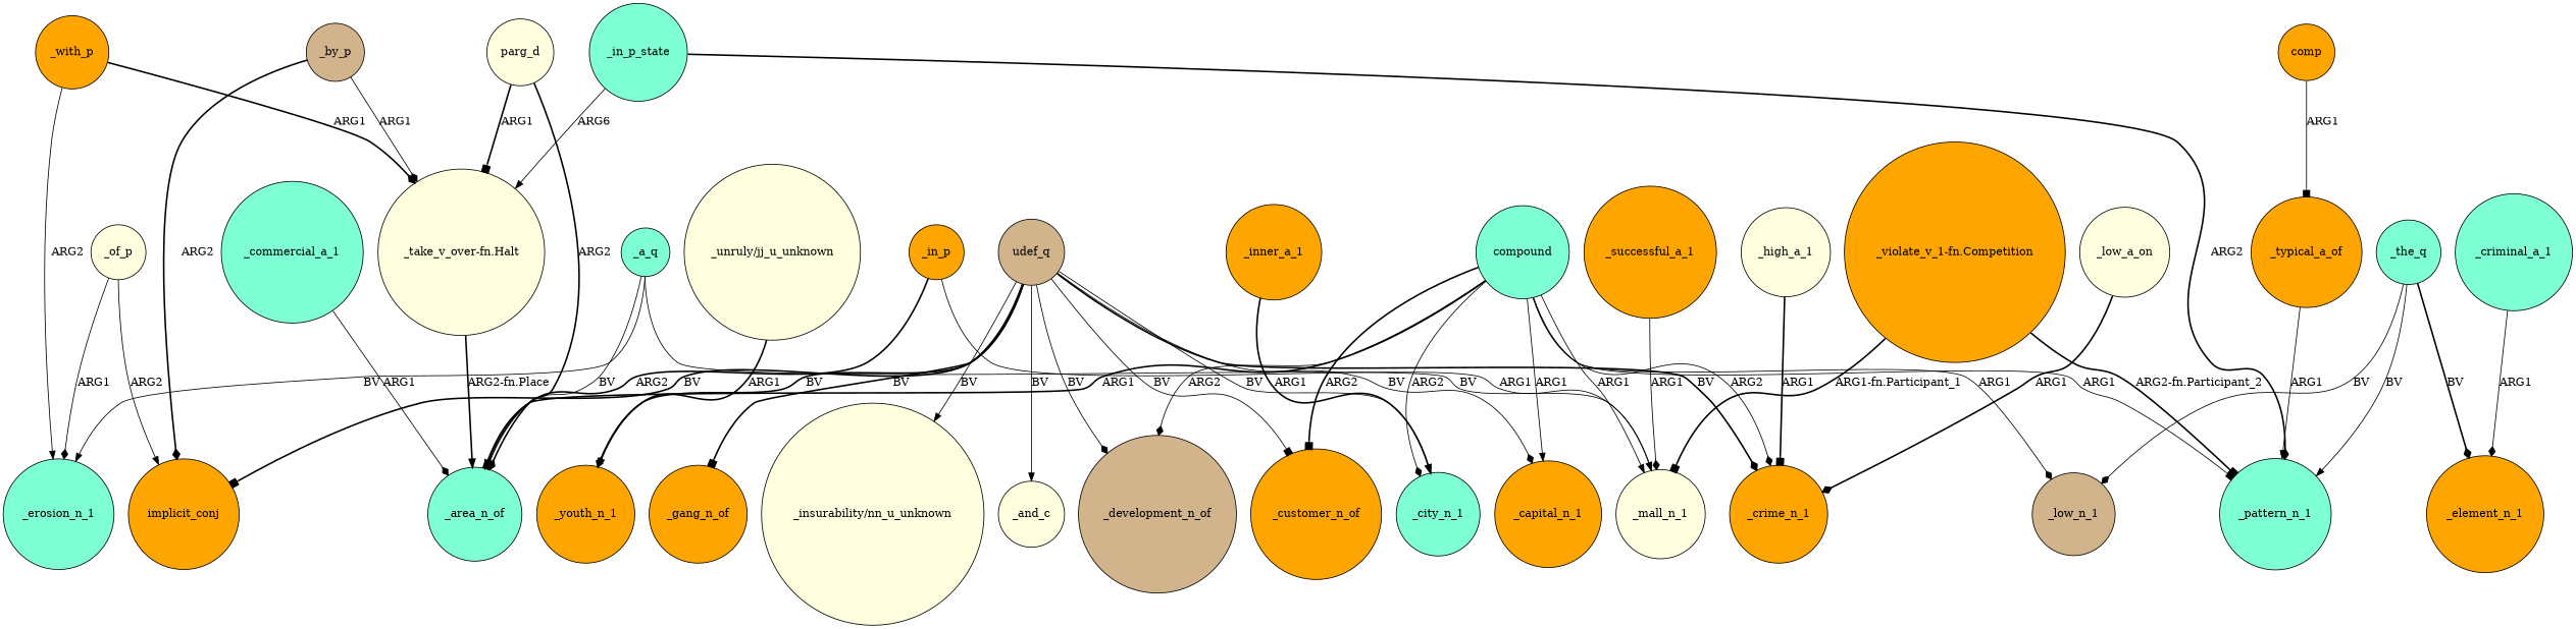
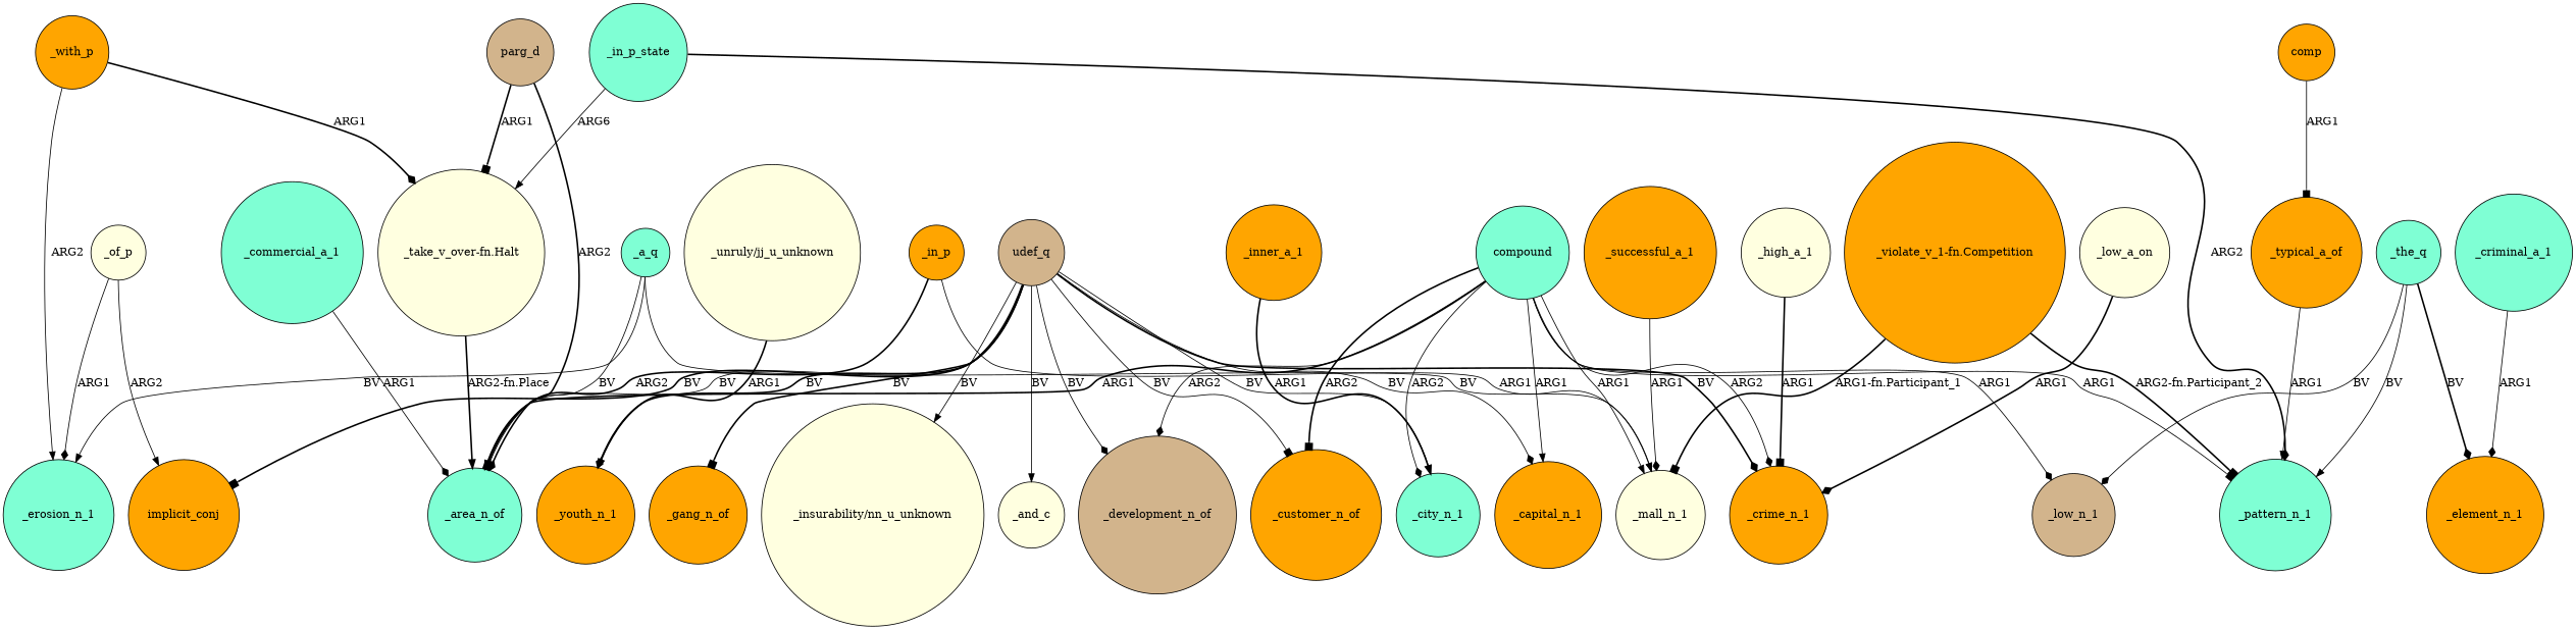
  digraph {
    node [fillcolor=orange shape=circle style=filled]
    edge [arrowhead=diamond style=solid]
    _erosion_n_1 [fillcolor=aquamarine]
    _with_p
    "_take_v_over-fn.Halt" [fillcolor=lightyellow]
    _area_n_of [fillcolor=aquamarine]
    compound [fillcolor=aquamarine]
    _crime_n_1
    _pattern_n_1 [fillcolor=aquamarine]
    n8 [fillcolor=tan label=_low_n_1]
    _mall_n_1 [fillcolor=lightyellow]
    _development_n_of [fillcolor=tan]
    _capital_n_1
    _city_n_1 [fillcolor=aquamarine]
    _customer_n_of
    _the_q [fillcolor=aquamarine]
    _element_n_1
    _a_q [fillcolor=aquamarine]
-   parg_d [fillcolor=lightyellow]
+   parg_d [fillcolor=tan]
    udef_q [fillcolor=tan]
    implicit_conj
    _youth_n_1
    "_insurability/nn_u_unknown" [fillcolor=lightyellow]
    _and_c [fillcolor=lightyellow]
    _gang_n_of
    _successful_a_1
    _of_p [fillcolor=lightyellow]
    _criminal_a_1 [fillcolor=aquamarine]
    _in_p_state [fillcolor=aquamarine]
    _typical_a_of
    "_violate_v_1-fn.Competition"
    _in_p
    _low_a_on [fillcolor=lightyellow]
    _commercial_a_1 [fillcolor=aquamarine]
    _inner_a_1
-   _by_p [fillcolor=tan]
    _high_a_1 [fillcolor=lightyellow]
    comp
    "_unruly/jj_u_unknown" [fillcolor=lightyellow]
    _with_p -> _erosion_n_1 [arrowhead=normal label=ARG2]
    _with_p -> "_take_v_over-fn.Halt" [label=ARG1 style=bold]
    "_take_v_over-fn.Halt" -> _area_n_of [arrowhead=normal label="ARG2-fn.Place" style=bold]
    compound -> _area_n_of [arrowhead=normal label=ARG1 style=bold]
    compound -> _crime_n_1 [label=ARG2]
    compound -> _pattern_n_1 [arrowhead=box label=ARG1]
    compound -> n8 [label=ARG1]
    compound -> _mall_n_1 [arrowhead=normal label=ARG1]
    compound -> _development_n_of [label=ARG2]
    compound -> _capital_n_1 [arrowhead=normal label=ARG1]
    compound -> _city_n_1 [label=ARG2]
    compound -> _customer_n_of [arrowhead=box label=ARG2 style=bold]
    _the_q -> _pattern_n_1 [arrowhead=normal label=BV]
    _the_q -> n8 [label=BV]
    _the_q -> _element_n_1 [label=BV style=bold]
    _a_q -> _erosion_n_1 [arrowhead=normal label=BV]
    _a_q -> _area_n_of [label=BV]
    _a_q -> _mall_n_1 [arrowhead=normal label=BV]
    parg_d -> "_take_v_over-fn.Halt" [arrowhead=box label=ARG1 style=bold]
    parg_d -> _area_n_of [label=ARG2 style=bold]
+   udef_q -> _area_n_of [arrowhead=normal label=BV]
    udef_q -> _crime_n_1 [label=BV style=bold]
    udef_q -> _development_n_of [label=BV]
    udef_q -> _capital_n_1 [label=BV]
    udef_q -> _city_n_1 [arrowhead=normal label=BV]
    udef_q -> _customer_n_of [arrowhead=box label=BV]
    udef_q -> implicit_conj [arrowhead=box label=BV style=bold]
    udef_q -> _youth_n_1 [label=BV style=bold]
    udef_q -> "_insurability/nn_u_unknown" [arrowhead=normal label=BV]
    udef_q -> _and_c [arrowhead=normal label=BV]
    udef_q -> _gang_n_of [arrowhead=box label=BV style=bold]
    _successful_a_1 -> _mall_n_1 [label=ARG1]
    _of_p -> _erosion_n_1 [label=ARG1]
    _of_p -> implicit_conj [arrowhead=normal label=ARG2]
    _criminal_a_1 -> _element_n_1 [label=ARG1]
    _in_p_state -> "_take_v_over-fn.Halt" [arrowhead=normal label=ARG6]
    _in_p_state -> _pattern_n_1 [label=ARG2 style=bold]
    _typical_a_of -> _pattern_n_1 [arrowhead=normal label=ARG1]
    "_violate_v_1-fn.Competition" -> _pattern_n_1 [arrowhead=box label="ARG2-fn.Participant_2" style=bold]
    "_violate_v_1-fn.Competition" -> _mall_n_1 [arrowhead=box label="ARG1-fn.Participant_1" style=bold]
    _in_p -> _area_n_of [arrowhead=box label=ARG2 style=bold]
    _in_p -> _mall_n_1 [arrowhead=normal label=ARG1]
    _low_a_on -> _crime_n_1 [label=ARG1 style=bold]
    _commercial_a_1 -> _area_n_of [label=ARG1]
    _inner_a_1 -> _city_n_1 [arrowhead=normal label=ARG1 style=bold]
-   _by_p -> "_take_v_over-fn.Halt" [label=ARG1]
-   _by_p -> implicit_conj [label=ARG2 style=bold]
    _high_a_1 -> _crime_n_1 [arrowhead=box label=ARG1 style=bold]
    comp -> _typical_a_of [arrowhead=box label=ARG1]
    "_unruly/jj_u_unknown" -> _youth_n_1 [arrowhead=normal label=ARG1 style=bold]
  }
